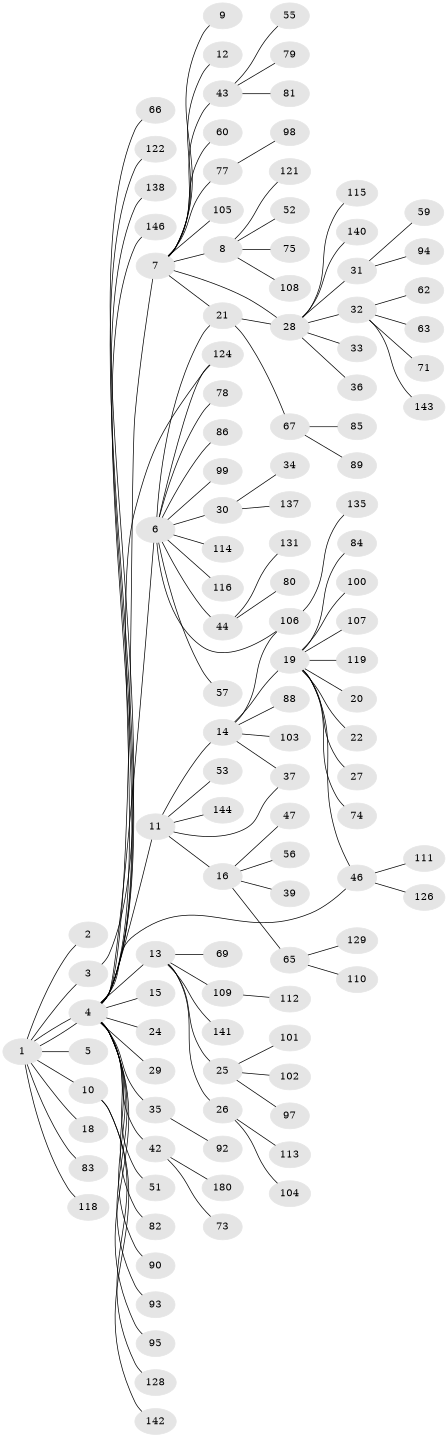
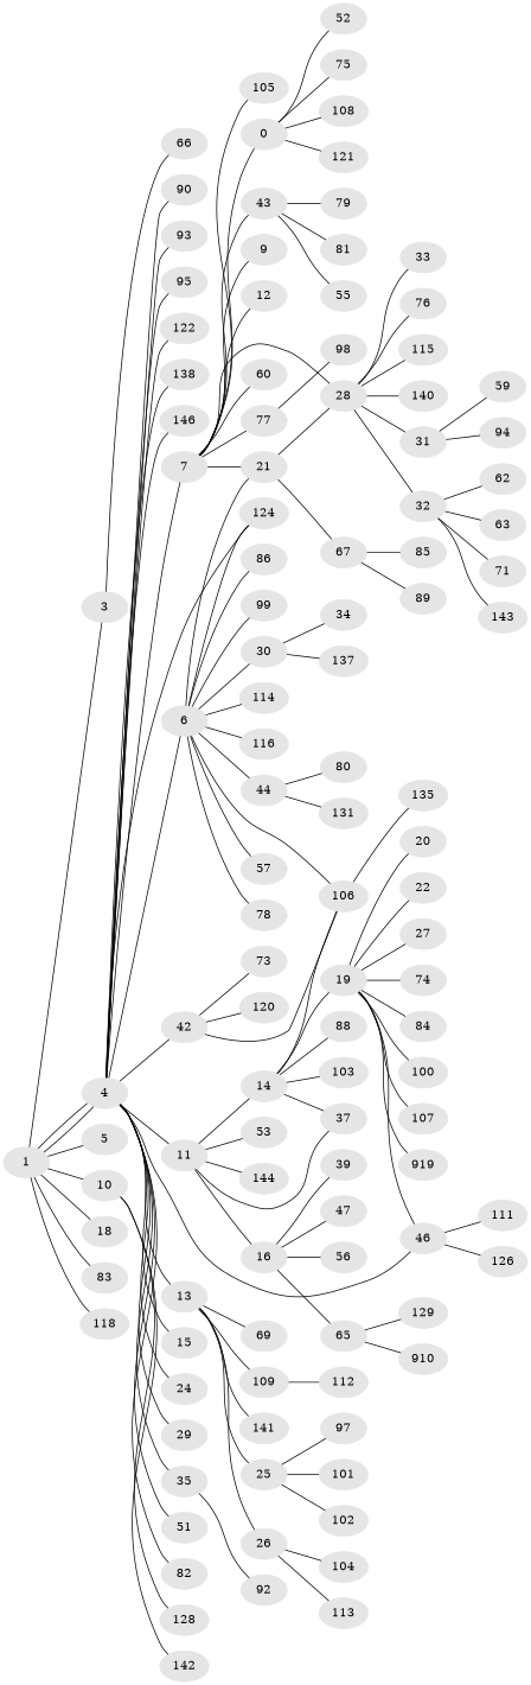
  graph {
    rankdir=LR
    node [color=gray90 style=filled]
    1 [super="+45"]
-   2
    3
    4 [super="+133"]
    5
    10 [super="+127"]
    18
    83
    118
    66 [super="+132"]
    6 [super="+76"]
    7 [super="+117"]
    11 [super="+145"]
    13 [super="+41"]
    15 [super="+123"]
    24
    29
    35
    42 [super="+68"]
    46 [super="+91"]
    51
    82
    90
    93
    95
    122
    124
    138
    146
    128
    142
    21 [super="+139"]
    30 [super="+96"]
    44 [super="+64"]
    57
    78
    86
    99
    106
    114
    116
-   8 [super="+72"]
+   8 [super="+72" label=0]
    9
    12 [super="+17"]
    28 [super="+54"]
    43
    60
    77
    105
    14 [super="+40"]
    16 [super="+50"]
    37 [super="+134"]
    53
    144
    25 [super="+70"]
    26 [super="+38"]
    69
    109
    141
    92
    73
-   120 [label=180]
+   120
    111
    126
    67 [super="+87"]
    34
    137
    80
    131
    135
    52
    75
    108 [super="+130"]
    121
    31 [super="+58"]
    32 [super="+48"]
    33
-   36
+   36 [label=76]
    115
    140
    55
    79
    81
    98
    19 [super="+49"]
    88
    103
    39
    47
    56 [super="+61"]
    65
    97
    101
    102
    104
    113
    112 [super="+136"]
    20 [super="+23"]
    22
    27
    74
    84
    100
    107
-   119
-   110
+   119 [label=919]
+   110 [label=910]
    129
    85 [super="+125"]
    89
    59
    94
    62
    63
    71
    143
-   1 -- 2
    1 -- 3
    1 -- 4
    1 -- 4
    1 -- 5
    1 -- 10
    1 -- 18
    1 -- 83
    1 -- 118
    3 -- 66
    4 -- 6
    4 -- 7
    4 -- 11
    4 -- 13
    4 -- 15
    4 -- 24
    4 -- 29
    4 -- 35
    4 -- 42
    4 -- 46
    4 -- 51
    4 -- 82
    4 -- 90
    4 -- 93
    4 -- 95
    4 -- 122
    4 -- 124
    4 -- 138
    4 -- 146
    10 -- 128
    10 -- 142
    6 -- 124
    6 -- 21
    6 -- 30
    6 -- 44
    6 -- 57
    6 -- 78
    6 -- 86
    6 -- 99
    6 -- 106
    6 -- 114
    6 -- 116
    7 -- 21
    7 -- 8
    7 -- 9
    7 -- 12
    7 -- 28
    7 -- 43
    7 -- 60
    7 -- 77
    7 -- 105
    11 -- 14
    11 -- 16
    11 -- 37
    11 -- 53
    11 -- 144
    13 -- 25
    13 -- 26
    13 -- 69
    13 -- 109
    13 -- 141
    35 -- 92
+   42 -- 106
    42 -- 73
    42 -- 120
    46 -- 111
    46 -- 126
    21 -- 28
    21 -- 67
    30 -- 34
    30 -- 137
    44 -- 80
    44 -- 131
    106 -- 135
    8 -- 52
    8 -- 75
    8 -- 108
    8 -- 121
    28 -- 31
    28 -- 32
    28 -- 33
    28 -- 36
    28 -- 115
    28 -- 140
    43 -- 55
    43 -- 79
    43 -- 81
    77 -- 98
    14 -- 106
    14 -- 37
    14 -- 19
    14 -- 88
    14 -- 103
    16 -- 39
    16 -- 47
    16 -- 56
    16 -- 65
    25 -- 97
    25 -- 101
    25 -- 102
    26 -- 104
    26 -- 113
    109 -- 112
    67 -- 85
    67 -- 89
    31 -- 59
    31 -- 94
    32 -- 62
    32 -- 63
    32 -- 71
    32 -- 143
    19 -- 46
    19 -- 20
    19 -- 22
    19 -- 27
    19 -- 74
    19 -- 84
    19 -- 100
    19 -- 107
    19 -- 119
    65 -- 110
    65 -- 129
  }
